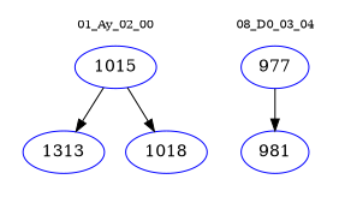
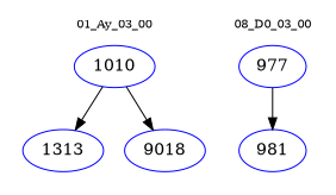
  digraph {
    node [color=blue]
    edge [color=black]
-   n1 [label=1015]
+   n1 [label=1010]
    n2 [label=1313]
-   n3 [label=1018]
+   n3 [label=9018]
    n4 [label=977]
    n5 [label=981]
    subgraph cluster_1 {
      color=white
      fontsize=10
-     label="01_Ay_02_00"
+     label="01_Ay_03_00"
      n1
      n2
      n3
    }
    subgraph cluster_2 {
      color=white
      fontsize=10
-     label="08_D0_03_04"
+     label="08_D0_03_00"
      n4
      n5
    }
    n1 -> n2
    n1 -> n3
    n4 -> n5
  }
